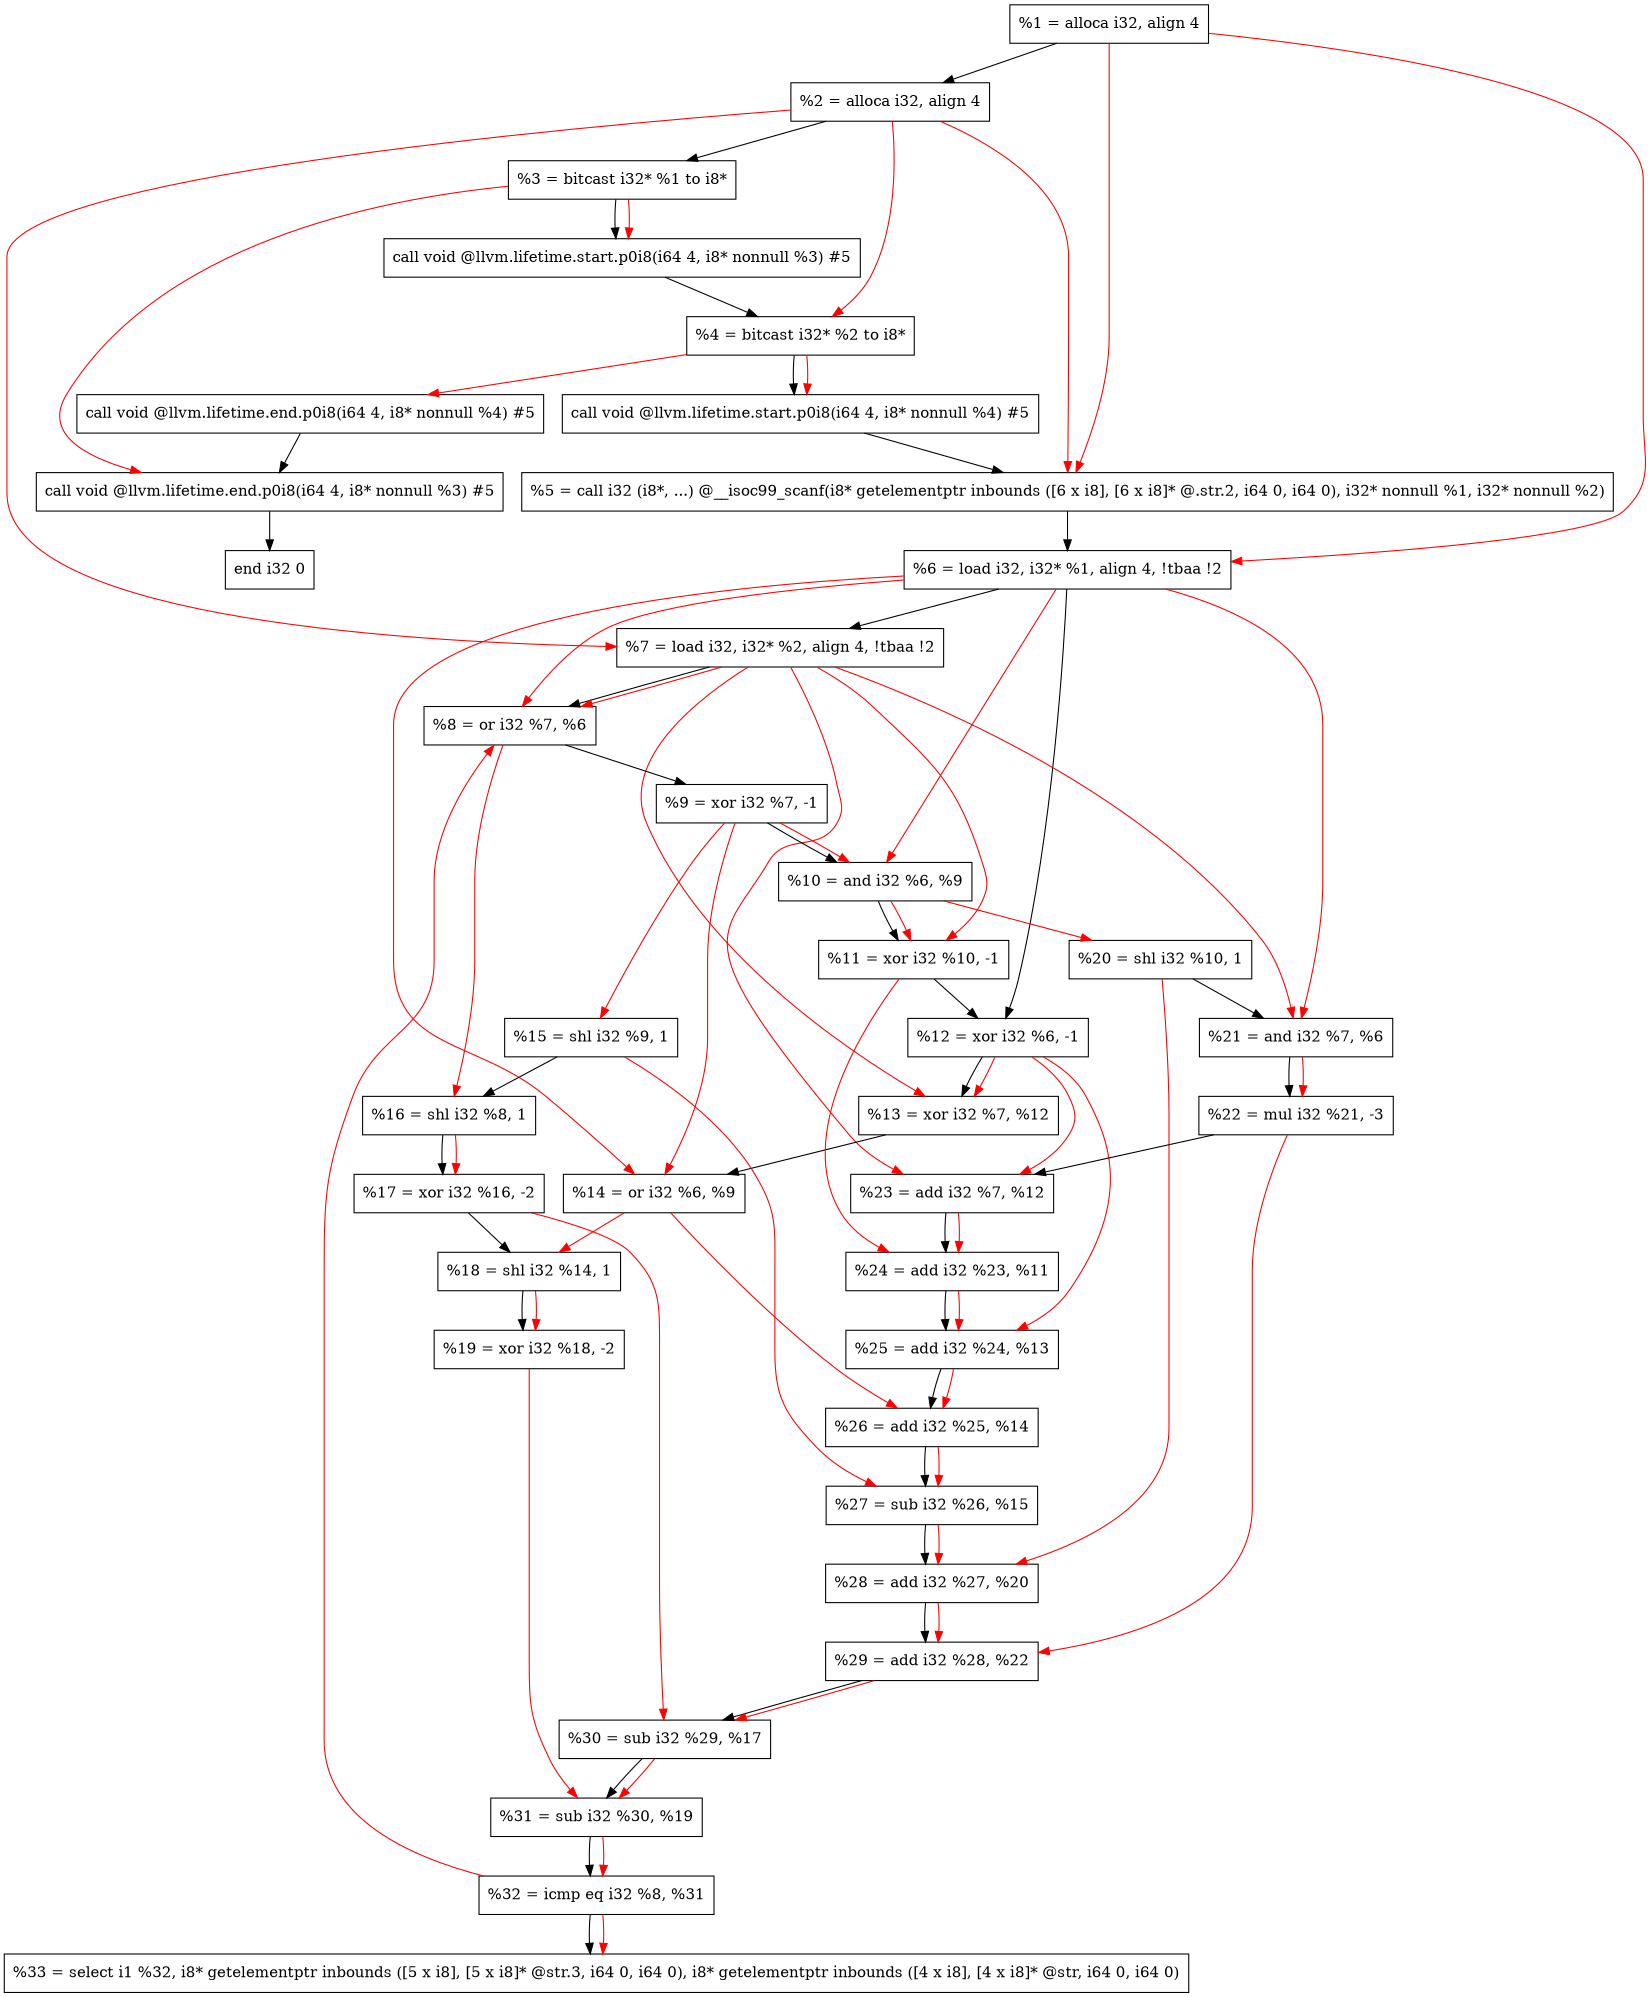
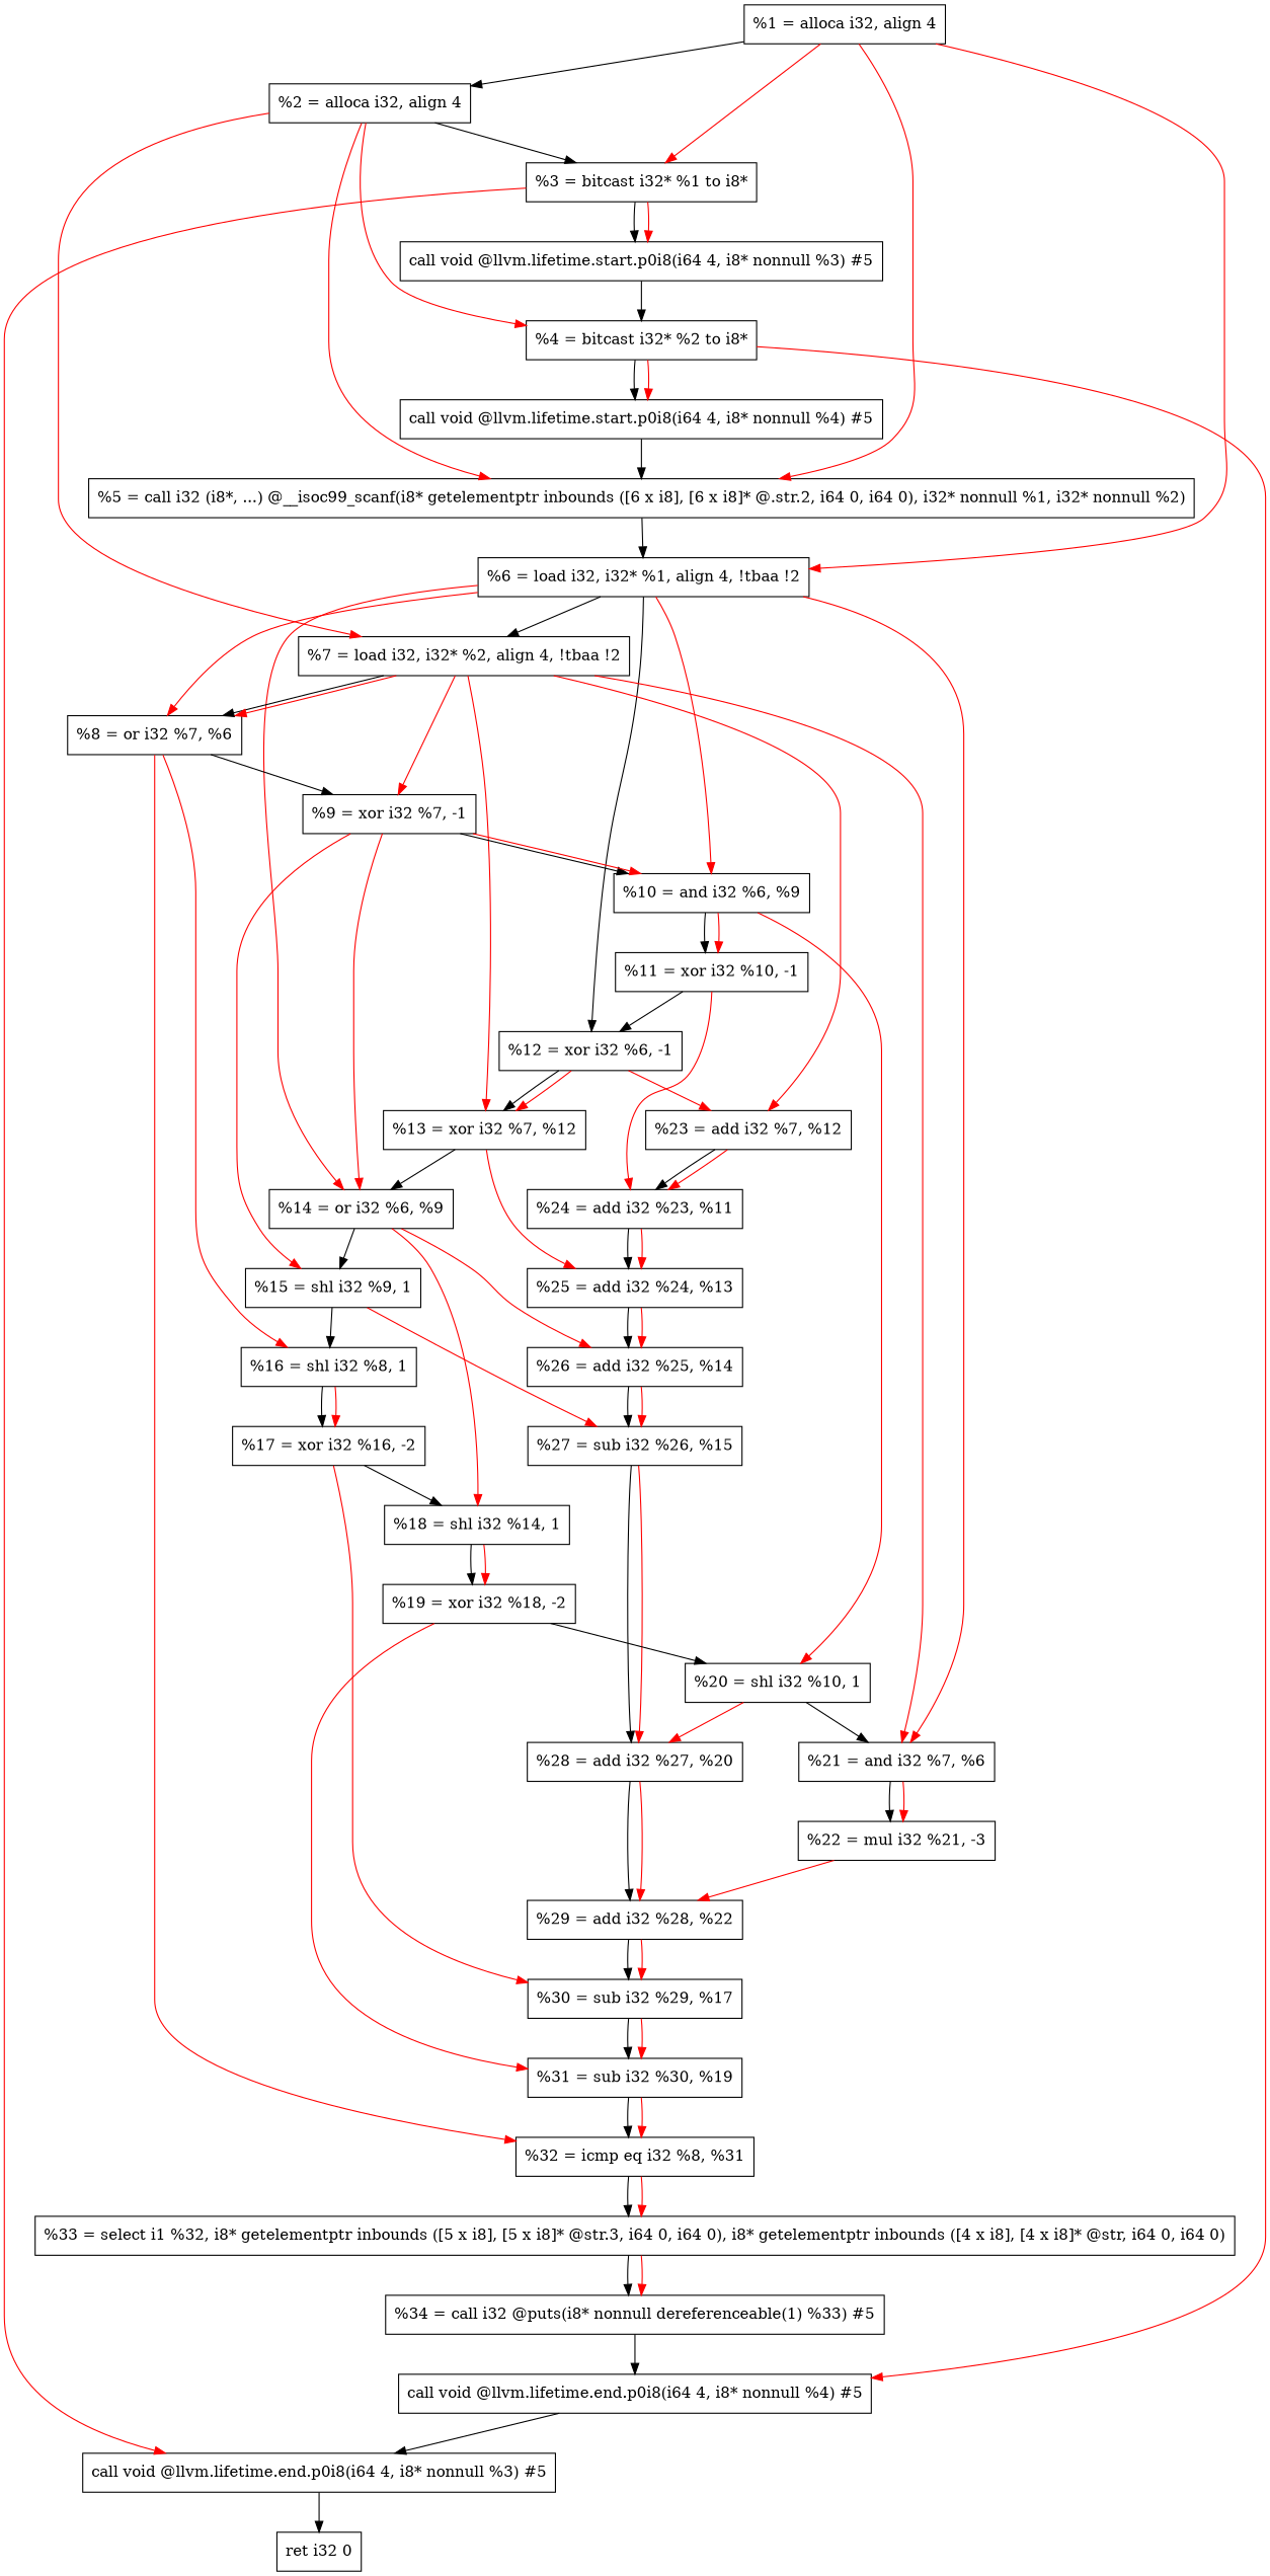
  digraph {
    node [shape=record]
    edge [color=red]
    n1 [label="  %1 = alloca i32, align 4"]
    n2 [label="  %2 = alloca i32, align 4"]
    n3 [label="  %3 = bitcast i32* %1 to i8*"]
    n4 [label="  %5 = call i32 (i8*, ...) @__isoc99_scanf(i8* getelementptr inbounds ([6 x i8], [6 x i8]* @.str.2, i64 0, i64 0), i32* nonnull %1, i32* nonnull %2)"]
    n5 [label="  %6 = load i32, i32* %1, align 4, !tbaa !2"]
    n6 [label="  %4 = bitcast i32* %2 to i8*"]
    n7 [label="  %7 = load i32, i32* %2, align 4, !tbaa !2"]
    n8 [label="  call void @llvm.lifetime.start.p0i8(i64 4, i8* nonnull %3) #5"]
    n9 [label="  call void @llvm.lifetime.end.p0i8(i64 4, i8* nonnull %3) #5"]
    n10 [label="  %8 = or i32 %7, %6"]
    n11 [label="  %10 = and i32 %6, %9"]
    n12 [label="  %12 = xor i32 %6, -1"]
    n13 [label="  %14 = or i32 %6, %9"]
    n14 [label="  %21 = and i32 %7, %6"]
    n15 [label="  call void @llvm.lifetime.start.p0i8(i64 4, i8* nonnull %4) #5"]
    n16 [label="  call void @llvm.lifetime.end.p0i8(i64 4, i8* nonnull %4) #5"]
    n17 [label="  %9 = xor i32 %7, -1"]
    n18 [label="  %13 = xor i32 %7, %12"]
    n19 [label="  %23 = add i32 %7, %12"]
-   n20 [label="end i32 0"]
+   n20 [label="  ret i32 0"]
    n21 [label="  %16 = shl i32 %8, 1"]
    n22 [label="  %32 = icmp eq i32 %8, %31"]
    n23 [label="  %11 = xor i32 %10, -1"]
    n24 [label="  %20 = shl i32 %10, 1"]
    n25 [label="  %15 = shl i32 %9, 1"]
    n26 [label="  %18 = shl i32 %14, 1"]
    n27 [label="  %26 = add i32 %25, %14"]
    n28 [label="  %22 = mul i32 %21, -3"]
    n29 [label="  %25 = add i32 %24, %13"]
    n30 [label="  %24 = add i32 %23, %11"]
    n31 [label="  %17 = xor i32 %16, -2"]
    n32 [label="  %33 = select i1 %32, i8* getelementptr inbounds ([5 x i8], [5 x i8]* @str.3, i64 0, i64 0), i8* getelementptr inbounds ([4 x i8], [4 x i8]* @str, i64 0, i64 0)"]
    n33 [label="  %27 = sub i32 %26, %15"]
    n34 [label="  %28 = add i32 %27, %20"]
    n35 [label="  %19 = xor i32 %18, -2"]
    n36 [label="  %30 = sub i32 %29, %17"]
    n37 [label="  %31 = sub i32 %30, %19"]
    n38 [label="  %29 = add i32 %28, %22"]
+   n39 [label="  %34 = call i32 @puts(i8* nonnull dereferenceable(1) %33) #5"]
    n1 -> n2 [color=""]
+   n1 -> n3
    n1 -> n4
    n1 -> n5
    n2 -> n3 [color=""]
    n2 -> n4
    n2 -> n6
    n2 -> n7
    n3 -> n8 [color=""]
    n3 -> n8
    n3 -> n9
    n4 -> n5 [color=""]
    n5 -> n7 [color=""]
    n5 -> n10
    n5 -> n11
    n5 -> n12 [color=black]
    n5 -> n13
    n5 -> n14
    n6 -> n15 [color=""]
    n6 -> n15
    n6 -> n16
    n7 -> n10 [color=""]
    n7 -> n10
    n7 -> n14
-   n7 -> n23
+   n7 -> n17
    n7 -> n18
    n7 -> n19
    n8 -> n6 [color=""]
    n9 -> n20 [color=""]
    n10 -> n17 [color=""]
    n10 -> n21
-   n22 -> n10
+   n10 -> n22
    n11 -> n23 [color=""]
    n11 -> n23
    n11 -> n24
    n12 -> n18 [color=""]
    n12 -> n18
    n12 -> n19
+   n13 -> n25 [color=""]
    n13 -> n26
    n13 -> n27
    n14 -> n28 [color=""]
    n14 -> n28
    n15 -> n4 [color=""]
    n16 -> n9 [color=""]
    n17 -> n11 [color=""]
    n17 -> n11
    n17 -> n13
    n17 -> n25
    n18 -> n13 [color=""]
-   n12 -> n29
+   n18 -> n29
    n19 -> n30 [color=""]
    n19 -> n30
    n21 -> n31 [color=""]
    n21 -> n31
    n22 -> n32 [color=""]
    n22 -> n32
    n23 -> n12 [color=""]
    n23 -> n30
    n24 -> n14 [color=""]
    n24 -> n34
    n25 -> n21 [color=""]
    n25 -> n33
    n26 -> n35 [color=""]
    n26 -> n35
    n27 -> n33 [color=""]
    n27 -> n33
-   n28 -> n19 [color=""]
    n28 -> n38
    n29 -> n27 [color=""]
    n29 -> n27
    n30 -> n29 [color=""]
    n30 -> n29
    n31 -> n26 [color=""]
    n31 -> n36
+   n32 -> n39 [color=""]
+   n32 -> n39
    n33 -> n34 [color=""]
    n33 -> n34
    n34 -> n38 [color=""]
    n34 -> n38
+   n35 -> n24 [color=""]
    n35 -> n37
    n36 -> n37 [color=""]
    n36 -> n37
    n37 -> n22 [color=""]
    n37 -> n22
    n38 -> n36 [color=""]
    n38 -> n36
+   n39 -> n16 [color=""]
  }
